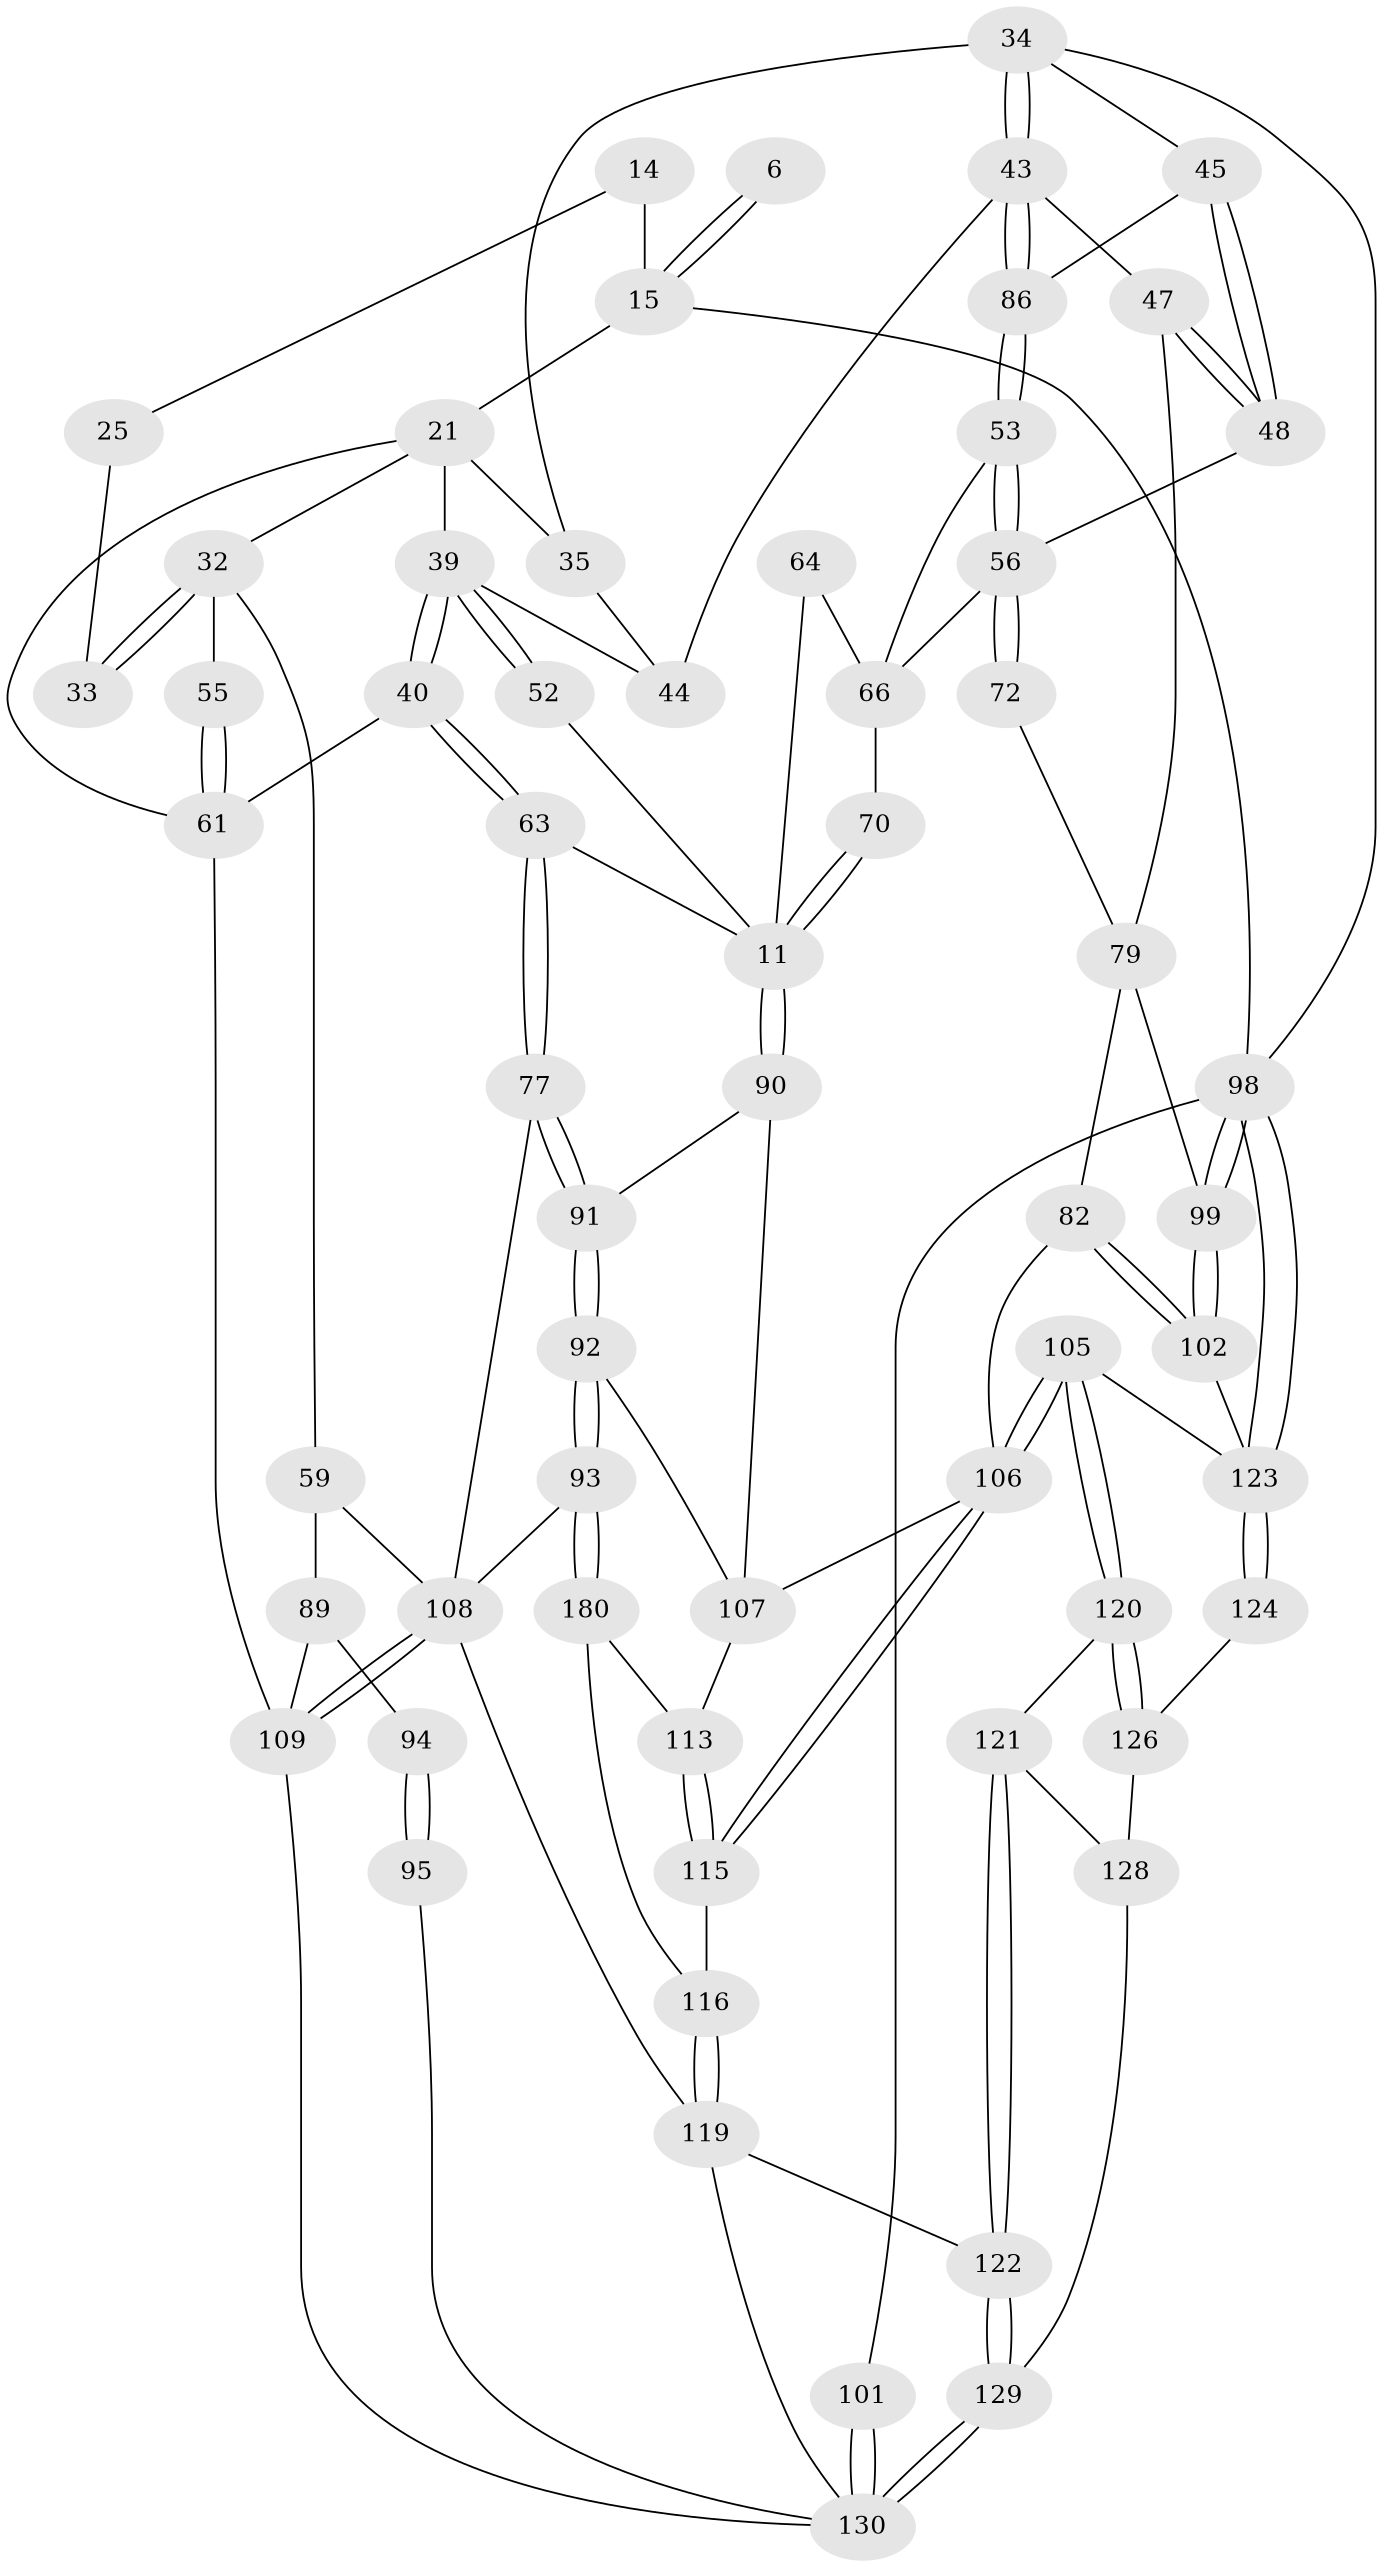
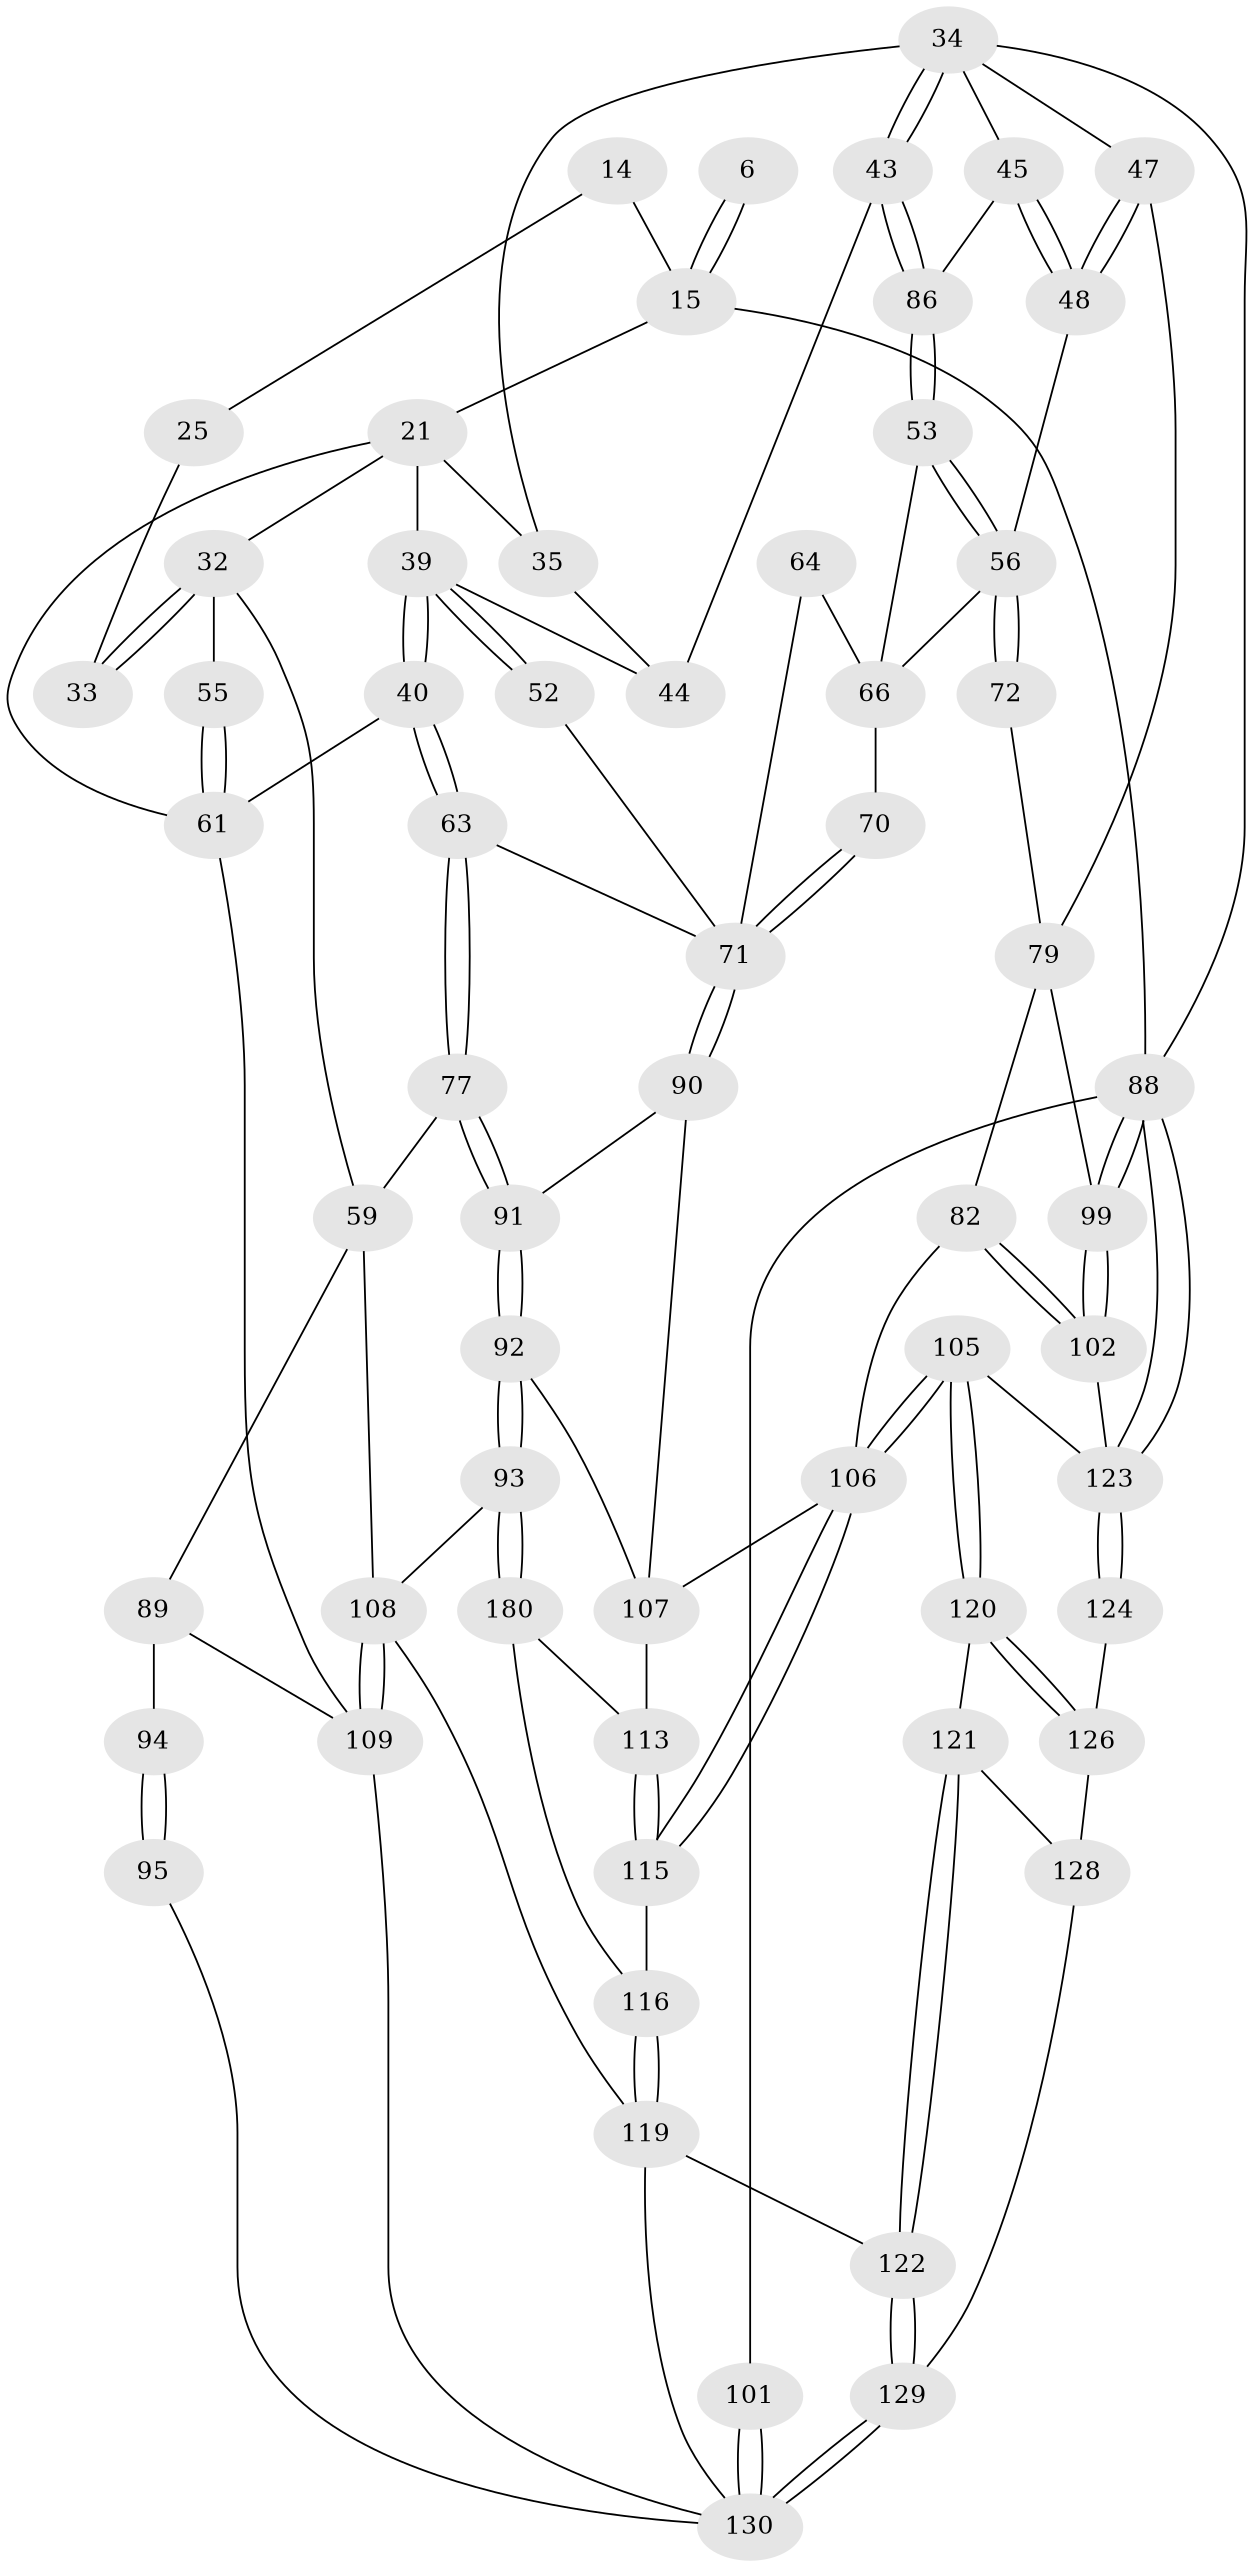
  graph {
    node [color=gray90 style=filled]
    6 [super="+1"]
    15 [super="+13"]
    21 [super="+20"]
-   98 [super="+9"]
+   98 [super="+9" label=88]
    14
    25
    33 [super="+27"]
    32 [super="+31"]
    35 [super="+17"]
    39 [super="+38+37"]
    61 [super="+41+42"]
    101 [super="+10"]
    99
    123 [super="+103+104"]
    55
    59 [super="+58"]
    44 [super="+36"]
    40
    52
    109 [super="+88"]
    95 [super="+81+80"]
    130 [super="+118"]
    89 [super="+86"]
    108 [super="+76+75+68+77"]
    34 [super="+23+16+24"]
    43
    45
    47
    n29 [label=86]
    48
    79 [super="+78"]
    63
-   71 [super="+65+62+51" label=11]
+   71 [super="+65+62+51"]
    n34 [label=77]
    53
    66 [super="+54+49"]
    70 [super="+69"]
    56
    82
    72
    90
    94 [super="+87"]
    119 [super="+117"]
    91
    64 [super="+50"]
    92
    107 [super="+97"]
    102
    106 [super="+96+85+83"]
    115
    113
    93
    n53 [label=180]
    116 [super="+111"]
    124
    105
    120
    121
    126 [super="+125"]
    122
    129
    128 [super="+127"]
    6 -- 15 [weight=3]
    6 -- 15
    15 -- 21 [weight=2]
    15 -- 98
    21 -- 32
    21 -- 35
    21 -- 39
    21 -- 61
    98 -- 101 [weight=2]
    98 -- 99
    98 -- 99
    98 -- 123
    98 -- 123
    14 -- 15 [weight=2]
    14 -- 25
    25 -- 33
    32 -- 33
    32 -- 33
    32 -- 55
    32 -- 59
    35 -- 44
    39 -- 44
    39 -- 40
    39 -- 40
    39 -- 52 [weight=2]
    39 -- 52
    61 -- 109
    101 -- 130 [weight=2]
    101 -- 130
    99 -- 102
    99 -- 102
    123 -- 124 [weight=2]
    123 -- 124
    55 -- 61 [weight=2]
    55 -- 61
    59 -- 89
    59 -- 108
    40 -- 61
    40 -- 63
    40 -- 63
    52 -- 71
    109 -- 130
    95 -- 130
    89 -- 109
    89 -- 94 [weight=2]
    108 -- 109 [weight=2]
    108 -- 109
    108 -- 119
    34 -- 98 [weight=2]
    34 -- 35 [weight=2]
    34 -- 43
    34 -- 43
    34 -- 45
-   43 -- 47
+   34 -- 47
    43 -- 44
    43 -- n29
    43 -- n29
    45 -- n29
    45 -- 48
    45 -- 48
    47 -- 48
    47 -- 48
    47 -- 79
    n29 -- 53
    n29 -- 53
    48 -- 56
    79 -- 99
    79 -- 82
    63 -- 71
    63 -- n34
    63 -- n34
    71 -- 90
    71 -- 90
-   n34 -- 108
+   n34 -- 59
    n34 -- 91
    n34 -- 91
    53 -- 66
    53 -- 56
    53 -- 56
    66 -- 70
    70 -- 71
    70 -- 71
    56 -- 66
    56 -- 72
    56 -- 72
    82 -- 102
    82 -- 102
    82 -- 106
    72 -- 79
    90 -- 91
    90 -- 107
    94 -- 95 [weight=2]
    94 -- 95
    119 -- 130
    119 -- 122
    91 -- 92
    91 -- 92
    64 -- 71 [weight=2]
    64 -- 66 [weight=2]
    92 -- 107
    92 -- 93
    92 -- 93
    107 -- 113
    102 -- 123
    106 -- 107
    106 -- 115
    106 -- 115
    115 -- 116
    113 -- 115
    113 -- 115
    93 -- 108
    93 -- n53
    93 -- n53
    n53 -- 113
    n53 -- 116
    116 -- 119 [weight=2]
    116 -- 119
    124 -- 126
    105 -- 123
    105 -- 106
    105 -- 106
    105 -- 120
    105 -- 120
    120 -- 121
    120 -- 126
    120 -- 126
    121 -- 122
    121 -- 122
    121 -- 128
    126 -- 128 [weight=2]
    122 -- 129
    122 -- 129
    129 -- 130
    129 -- 130
    128 -- 129
  }
